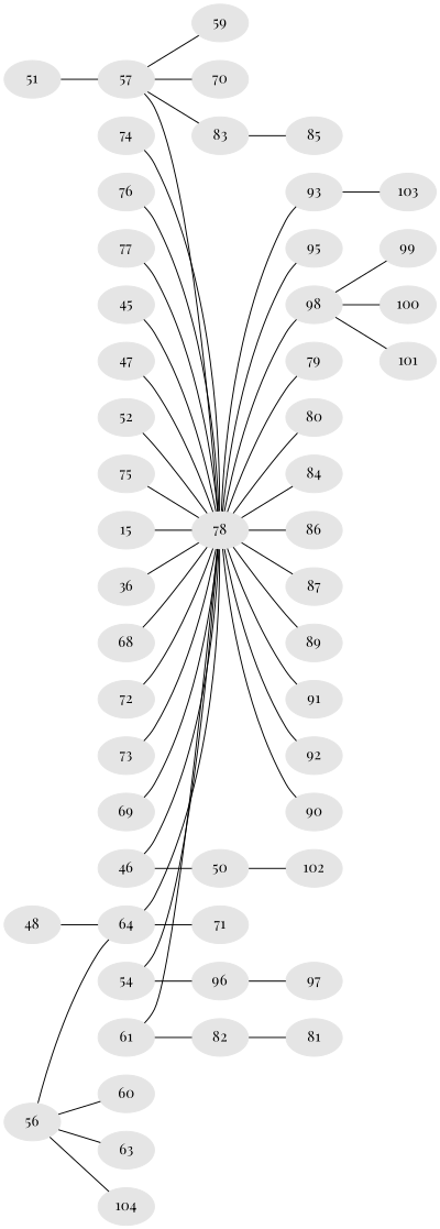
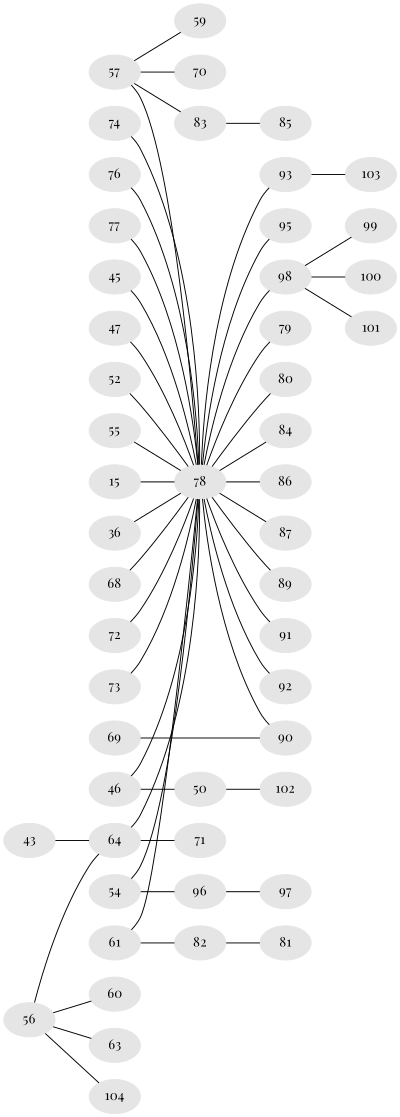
  graph {
    fontname="Playfair Display"
    rankdir=LR
    node [color=gray90 fontname="Playfair Display" style=filled]
    edge [fontname="Playfair Display"]
    64 [super="+41"]
    78 [super="+75+67+16+18+23+24+28+35+37+32+40+42+44+53+58"]
    71
-   43 [label=48]
+   43
    79
    80
    84
    86
    87
    89
    90
    91 [super="+33"]
    92
    93
    95
    98 [super="+34+88+94"]
    45
    46
    50
    102
    47
    57 [super="+38"]
    59
    70
    83 [super="+49"]
-   51
    52
    54
    96
    97
-   55 [label=75]
+   55
    56 [super="+15"]
    60
    63
    104 [super="+29"]
    85
    61
    82
    81
    n40 [label=15]
    n41 [label=36]
    68
    69
    72
    73 [super="+39"]
    74
    76
    77
    103
    99
    100
    101
    64 -- 78
    64 -- 71
    78 -- 79
    78 -- 80
    78 -- 84
    78 -- 86
    78 -- 87
    78 -- 89
    78 -- 90
    78 -- 91
    78 -- 92
    78 -- 93
    78 -- 95
    78 -- 98
    43 -- 64
    93 -- 103
    98 -- 99
    98 -- 100
    98 -- 101
    45 -- 78
    46 -- 78
    46 -- 50
    50 -- 102
    47 -- 78
    57 -- 78
    57 -- 59
    57 -- 70
    57 -- 83
    83 -- 85
-   51 -- 57
    52 -- 78
    54 -- 78
    54 -- 96
    96 -- 97
    55 -- 78
    56 -- 64
    56 -- 60
    56 -- 63
    56 -- 104
    61 -- 78
    61 -- 82
    82 -- 81
    n40 -- 78
    n41 -- 78
    68 -- 78
-   69 -- 78
+   69 -- 90
    72 -- 78
    73 -- 78
    74 -- 78
    76 -- 78
    77 -- 78
  }
